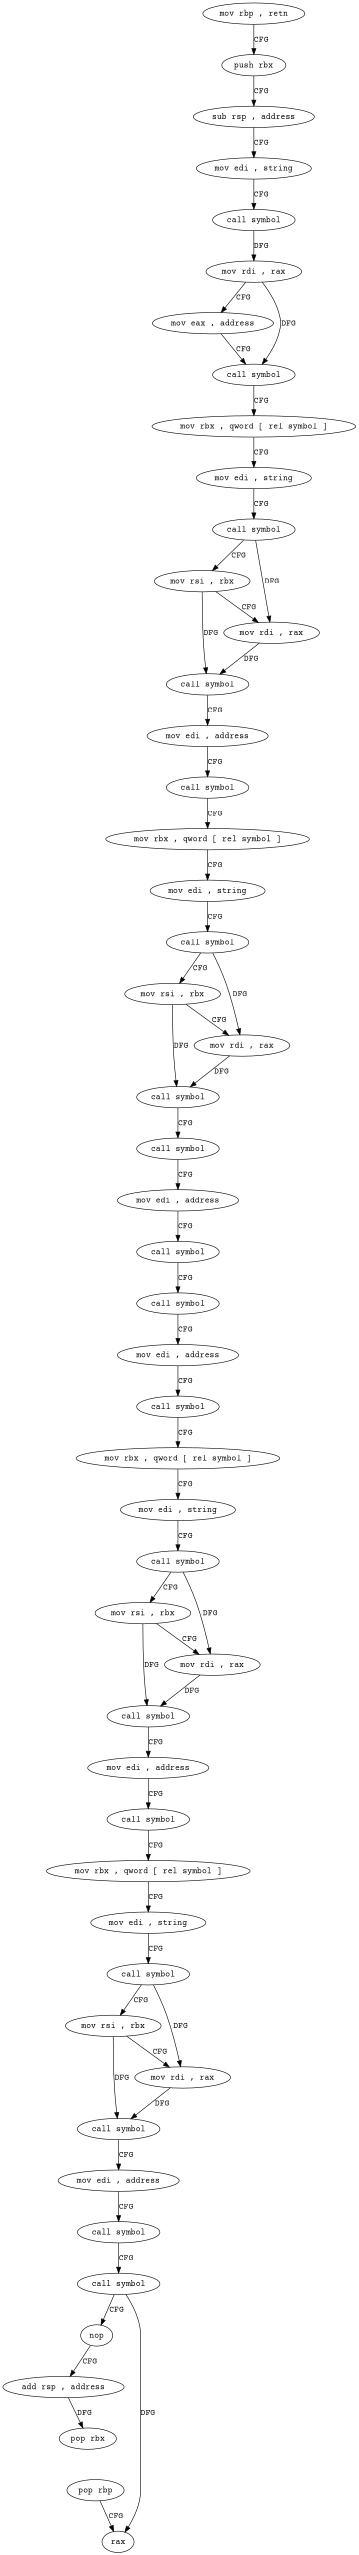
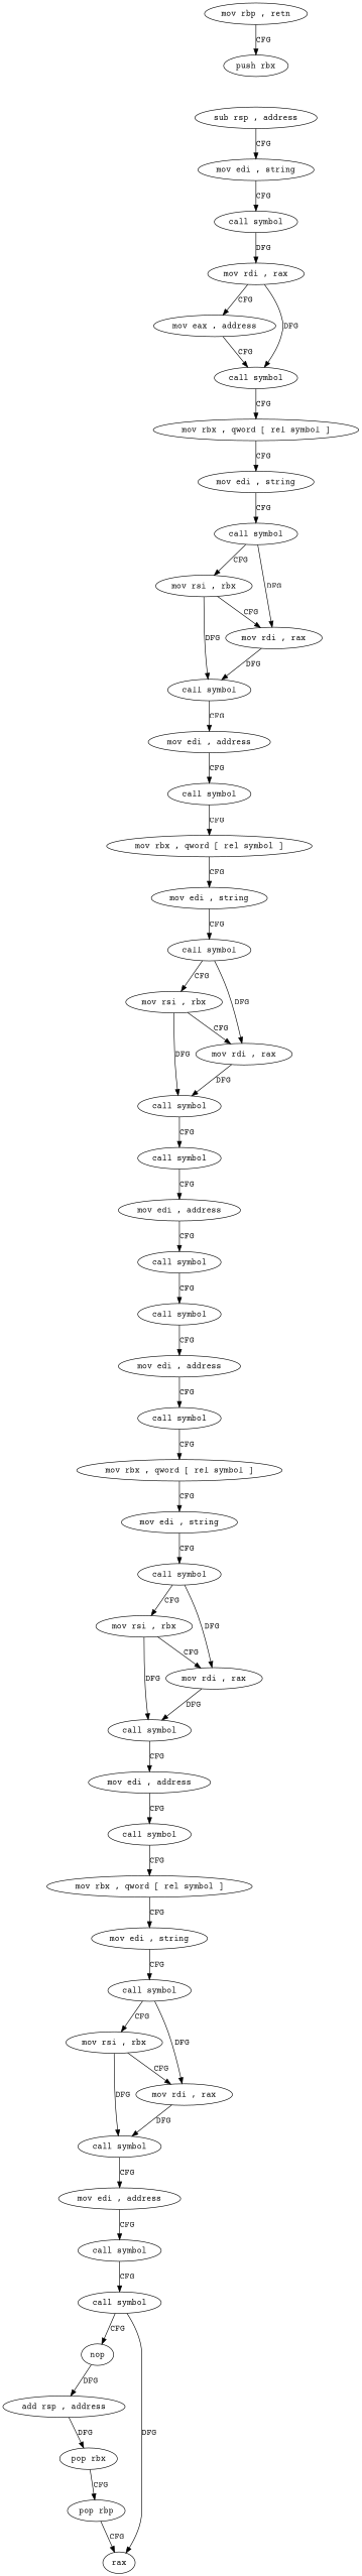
  digraph {
    fontname="Courier Prime"
    node [fontname="Courier Prime"]
    edge [fontname="Courier Prime"]
    n1 [label="mov rbp , retn"]
    n2 [label="push rbx"]
    n3 [label="sub rsp , address"]
    n4 [label="mov edi , string"]
    n5 [label="call symbol"]
    n6 [label="mov rdi , rax"]
    n7 [label="mov eax , address"]
    n8 [label="call symbol"]
    n9 [label="mov rbx , qword [ rel symbol ]"]
    n10 [label="mov edi , string"]
    n11 [label="call symbol"]
    n12 [label="mov rsi , rbx"]
    n13 [label="mov rdi , rax"]
    n14 [label="call symbol"]
    n15 [label="mov edi , address"]
    n16 [label="call symbol"]
    n17 [label="mov rbx , qword [ rel symbol ]"]
    n18 [label="mov edi , string"]
    n19 [label="call symbol"]
    n20 [label="mov rsi , rbx"]
    n21 [label="mov rdi , rax"]
    n22 [label="call symbol"]
    n23 [label="call symbol"]
    n24 [label="mov edi , address"]
    n25 [label="call symbol"]
    n26 [label="call symbol"]
    n27 [label="mov edi , address"]
    n28 [label="call symbol"]
    n29 [label="mov rbx , qword [ rel symbol ]"]
    n30 [label="mov edi , string"]
    n31 [label="call symbol"]
    n32 [label="mov rsi , rbx"]
    n33 [label="mov rdi , rax"]
    n34 [label="call symbol"]
    n35 [label="mov edi , address"]
    n36 [label="call symbol"]
    n37 [label="mov rbx , qword [ rel symbol ]"]
    n38 [label="mov edi , string"]
    n39 [label="call symbol"]
    n40 [label="mov rsi , rbx"]
    n41 [label="mov rdi , rax"]
    n42 [label="call symbol"]
    n43 [label="mov edi , address"]
    n44 [label="call symbol"]
    n45 [label="call symbol"]
    n46 [label=nop]
    n47 [label=rax]
    n48 [label="add rsp , address"]
    n49 [label="pop rbx"]
    n50 [label="pop rbp"]
    n1 -> n2 [label=CFG]
-   n2 -> n3 [label=CFG]
    n3 -> n4 [label=CFG]
    n4 -> n5 [label=CFG]
    n5 -> n6 [label=DFG]
    n6 -> n7 [label=CFG]
    n6 -> n8 [label=DFG]
    n7 -> n8 [label=CFG]
    n8 -> n9 [label=CFG]
    n9 -> n10 [label=CFG]
    n10 -> n11 [label=CFG]
    n11 -> n12 [label=CFG]
    n11 -> n13 [label=DFG]
    n12 -> n13 [label=CFG]
    n12 -> n14 [label=DFG]
    n13 -> n14 [label=DFG]
    n14 -> n15 [label=CFG]
    n15 -> n16 [label=CFG]
    n16 -> n17 [label=CFG]
    n17 -> n18 [label=CFG]
    n18 -> n19 [label=CFG]
    n19 -> n20 [label=CFG]
    n19 -> n21 [label=DFG]
    n20 -> n21 [label=CFG]
    n20 -> n22 [label=DFG]
    n21 -> n22 [label=DFG]
    n22 -> n23 [label=CFG]
    n23 -> n24 [label=CFG]
    n24 -> n25 [label=CFG]
    n25 -> n26 [label=CFG]
    n26 -> n27 [label=CFG]
    n27 -> n28 [label=CFG]
    n28 -> n29 [label=CFG]
    n29 -> n30 [label=CFG]
    n30 -> n31 [label=CFG]
    n31 -> n32 [label=CFG]
    n31 -> n33 [label=DFG]
    n32 -> n33 [label=CFG]
    n32 -> n34 [label=DFG]
    n33 -> n34 [label=DFG]
    n34 -> n35 [label=CFG]
    n35 -> n36 [label=CFG]
    n36 -> n37 [label=CFG]
    n37 -> n38 [label=CFG]
    n38 -> n39 [label=CFG]
    n39 -> n40 [label=CFG]
    n39 -> n41 [label=DFG]
    n40 -> n41 [label=CFG]
    n40 -> n42 [label=DFG]
    n41 -> n42 [label=DFG]
    n42 -> n43 [label=CFG]
    n43 -> n44 [label=CFG]
    n44 -> n45 [label=CFG]
    n45 -> n46 [label=CFG]
    n45 -> n47 [label=DFG]
-   n46 -> n48 [label=CFG]
+   n46 -> n48 [label=DFG]
    n48 -> n49 [label=DFG]
+   n49 -> n50 [label=CFG]
    n50 -> n47 [label=CFG]
  }
